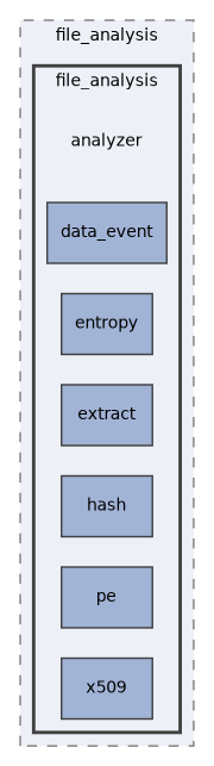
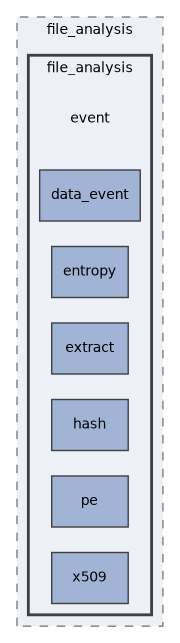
  digraph {
    compound=true
    rankdir=LR
    node [fontname=Helvetica fontsize=10 shape=box color=grey25 fillcolor="#a2b4d6" style="filled,"]
-   n1 [label=analyzer shape=plaintext color="" fillcolor="" style=""]
+   n1 [label=event shape=plaintext color="" fillcolor="" style=""]
    n2 [label=data_event]
    n3 [label=entropy]
    n4 [label=extract]
    n5 [label=hash]
    n6 [label=pe]
    n7 [label=x509]
    subgraph cluster_1 {
      bgcolor="#edf0f7"
      fontname=Helvetica
      fontsize=10
      label=file_analysis
      pencolor=grey50
      style="filled,dashed,"
      subgraph cluster_2 {
        bgcolor="#edf0f7"
        fontname=Helvetica
        fontsize=10
        pencolor=grey25
        style="filled,bold,"
        n1
        n2
        n3
        n4
        n5
        n6
        n7
      }
    }
  }
